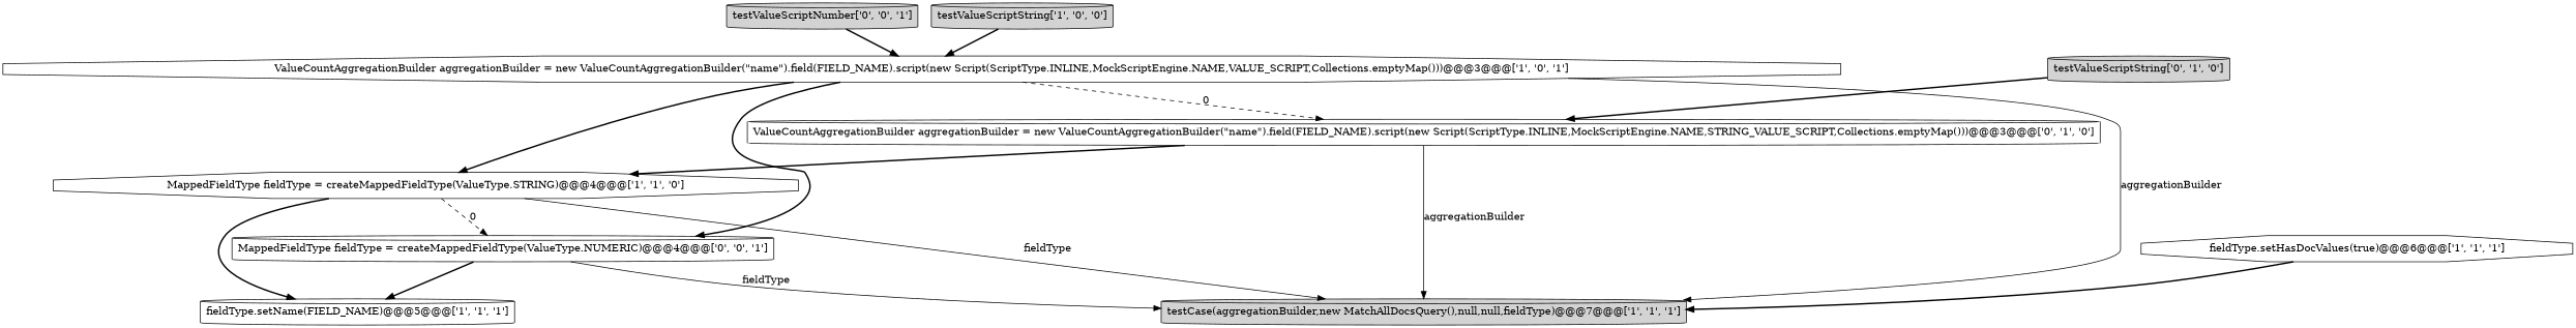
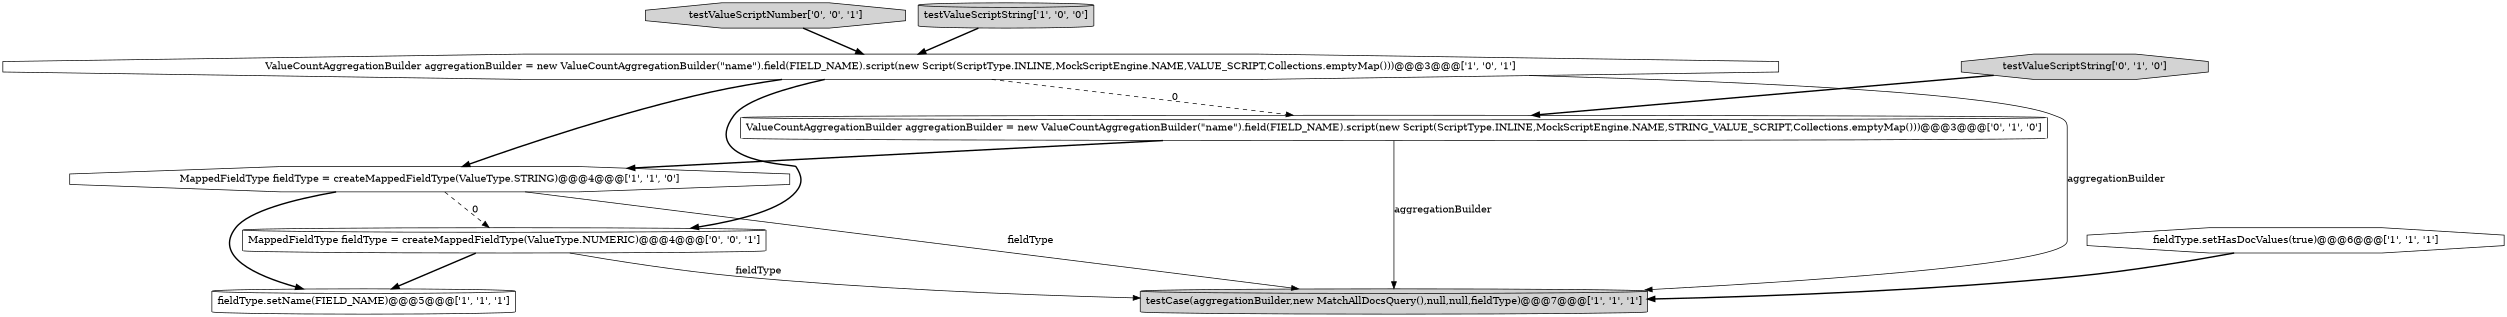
  digraph {
    node [fillcolor=white shape=cylinder style=filled]
    edge [style=bold]
    n1 [label="ValueCountAggregationBuilder aggregationBuilder = new ValueCountAggregationBuilder(\"name\").field(FIELD_NAME).script(new Script(ScriptType.INLINE,MockScriptEngine.NAME,VALUE_SCRIPT,Collections.emptyMap()))@@@3@@@['1', '0', '1']" shape=octagon]
    n2 [label="MappedFieldType fieldType = createMappedFieldType(ValueType.STRING)@@@4@@@['1', '1', '0']" shape=octagon]
    n3 [label="ValueCountAggregationBuilder aggregationBuilder = new ValueCountAggregationBuilder(\"name\").field(FIELD_NAME).script(new Script(ScriptType.INLINE,MockScriptEngine.NAME,STRING_VALUE_SCRIPT,Collections.emptyMap()))@@@3@@@['0', '1', '0']"]
    n4 [fillcolor=lightgray label="testCase(aggregationBuilder,new MatchAllDocsQuery(),null,null,fieldType)@@@7@@@['1', '1', '1']"]
    n5 [label="MappedFieldType fieldType = createMappedFieldType(ValueType.NUMERIC)@@@4@@@['0', '0', '1']"]
    n6 [label="fieldType.setName(FIELD_NAME)@@@5@@@['1', '1', '1']"]
    n7 [label="fieldType.setHasDocValues(true)@@@6@@@['1', '1', '1']" shape=octagon]
-   n8 [fillcolor=lightgray label="testValueScriptNumber['0', '0', '1']"]
+   n8 [fillcolor=lightgray label="testValueScriptNumber['0', '0', '1']" shape=octagon]
    n9 [fillcolor=lightgray label="testValueScriptString['1', '0', '0']"]
-   n10 [fillcolor=lightgray label="testValueScriptString['0', '1', '0']"]
+   n10 [fillcolor=lightgray label="testValueScriptString['0', '1', '0']" shape=octagon]
    n1 -> n2
    n1 -> n3 [label=0 style=dashed]
    n1 -> n4 [label=aggregationBuilder style=solid]
    n1 -> n5
    n2 -> n4 [label=fieldType style=solid]
    n2 -> n5 [label=0 style=dashed]
    n2 -> n6
    n3 -> n2
    n3 -> n4 [label=aggregationBuilder style=solid]
    n5 -> n4 [label=fieldType style=solid]
    n5 -> n6
    n7 -> n4
    n8 -> n1
    n9 -> n1
    n10 -> n3
  }
